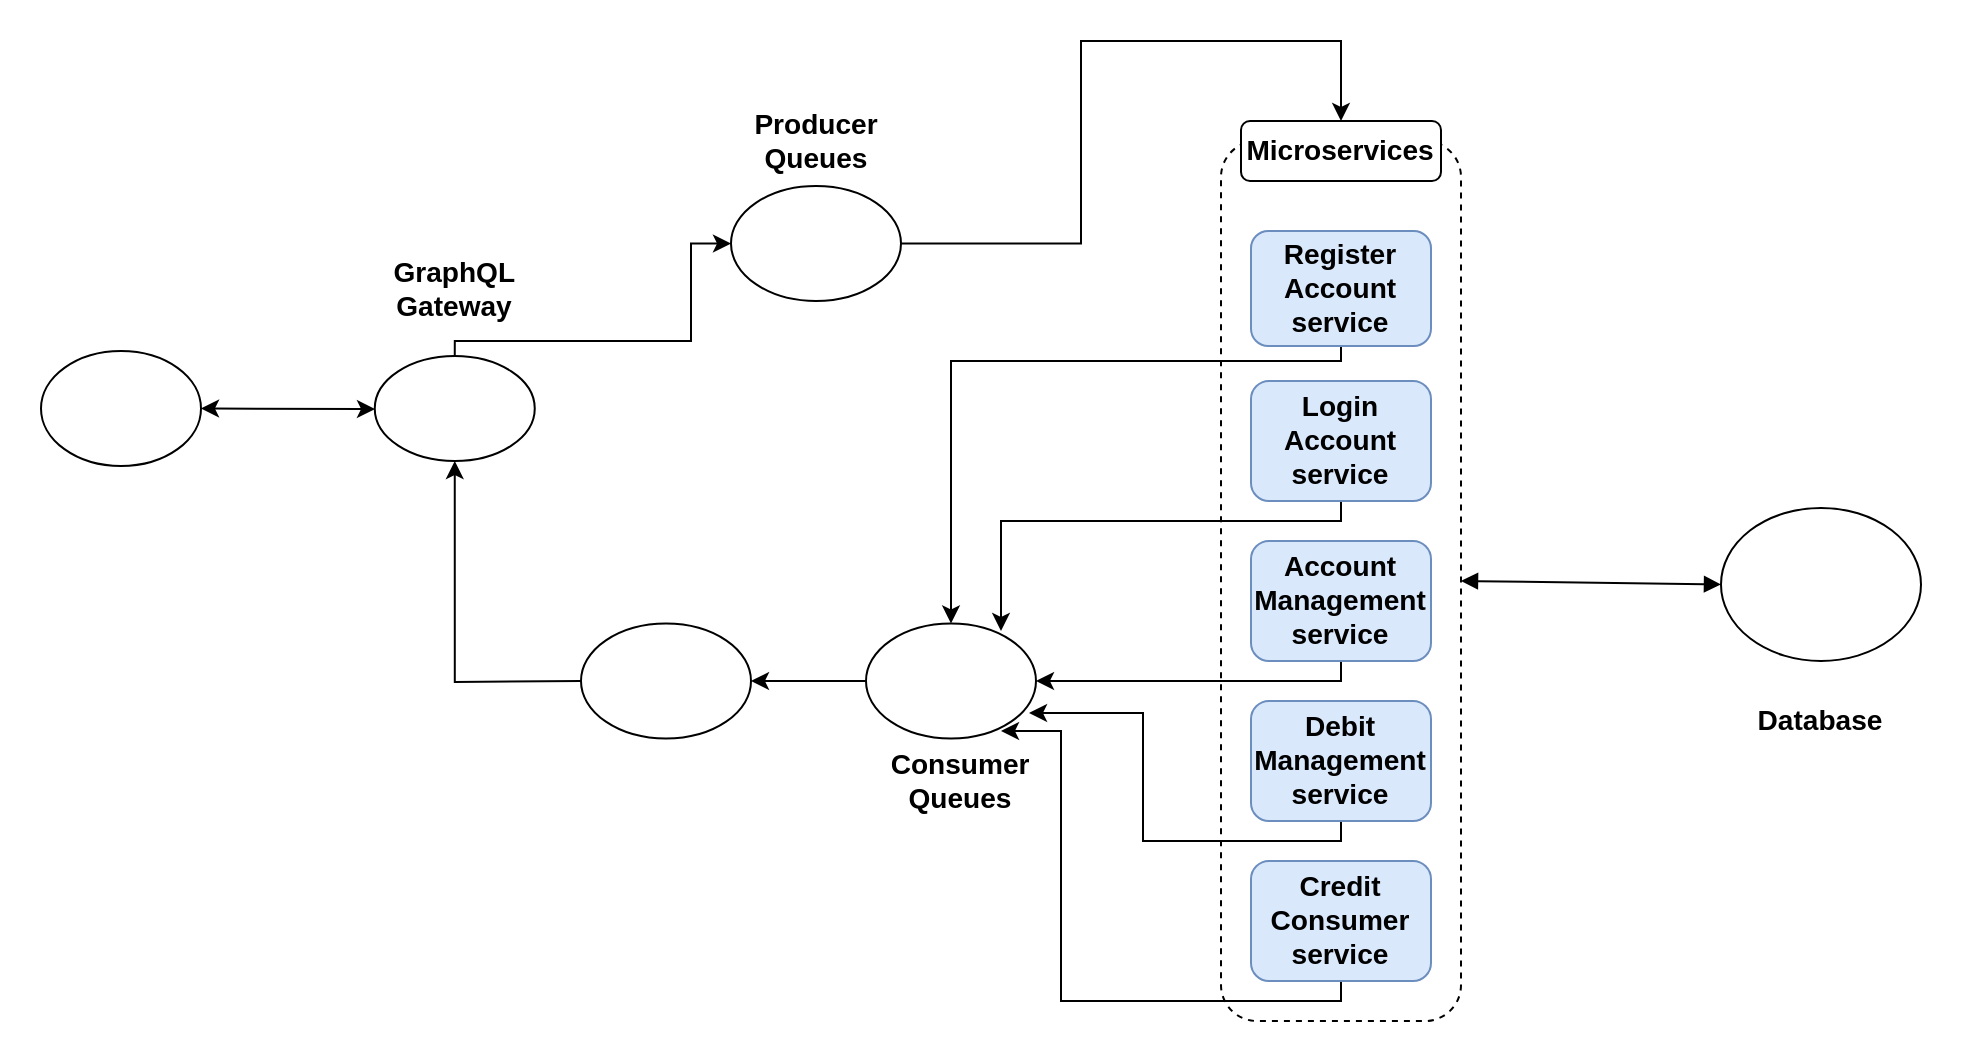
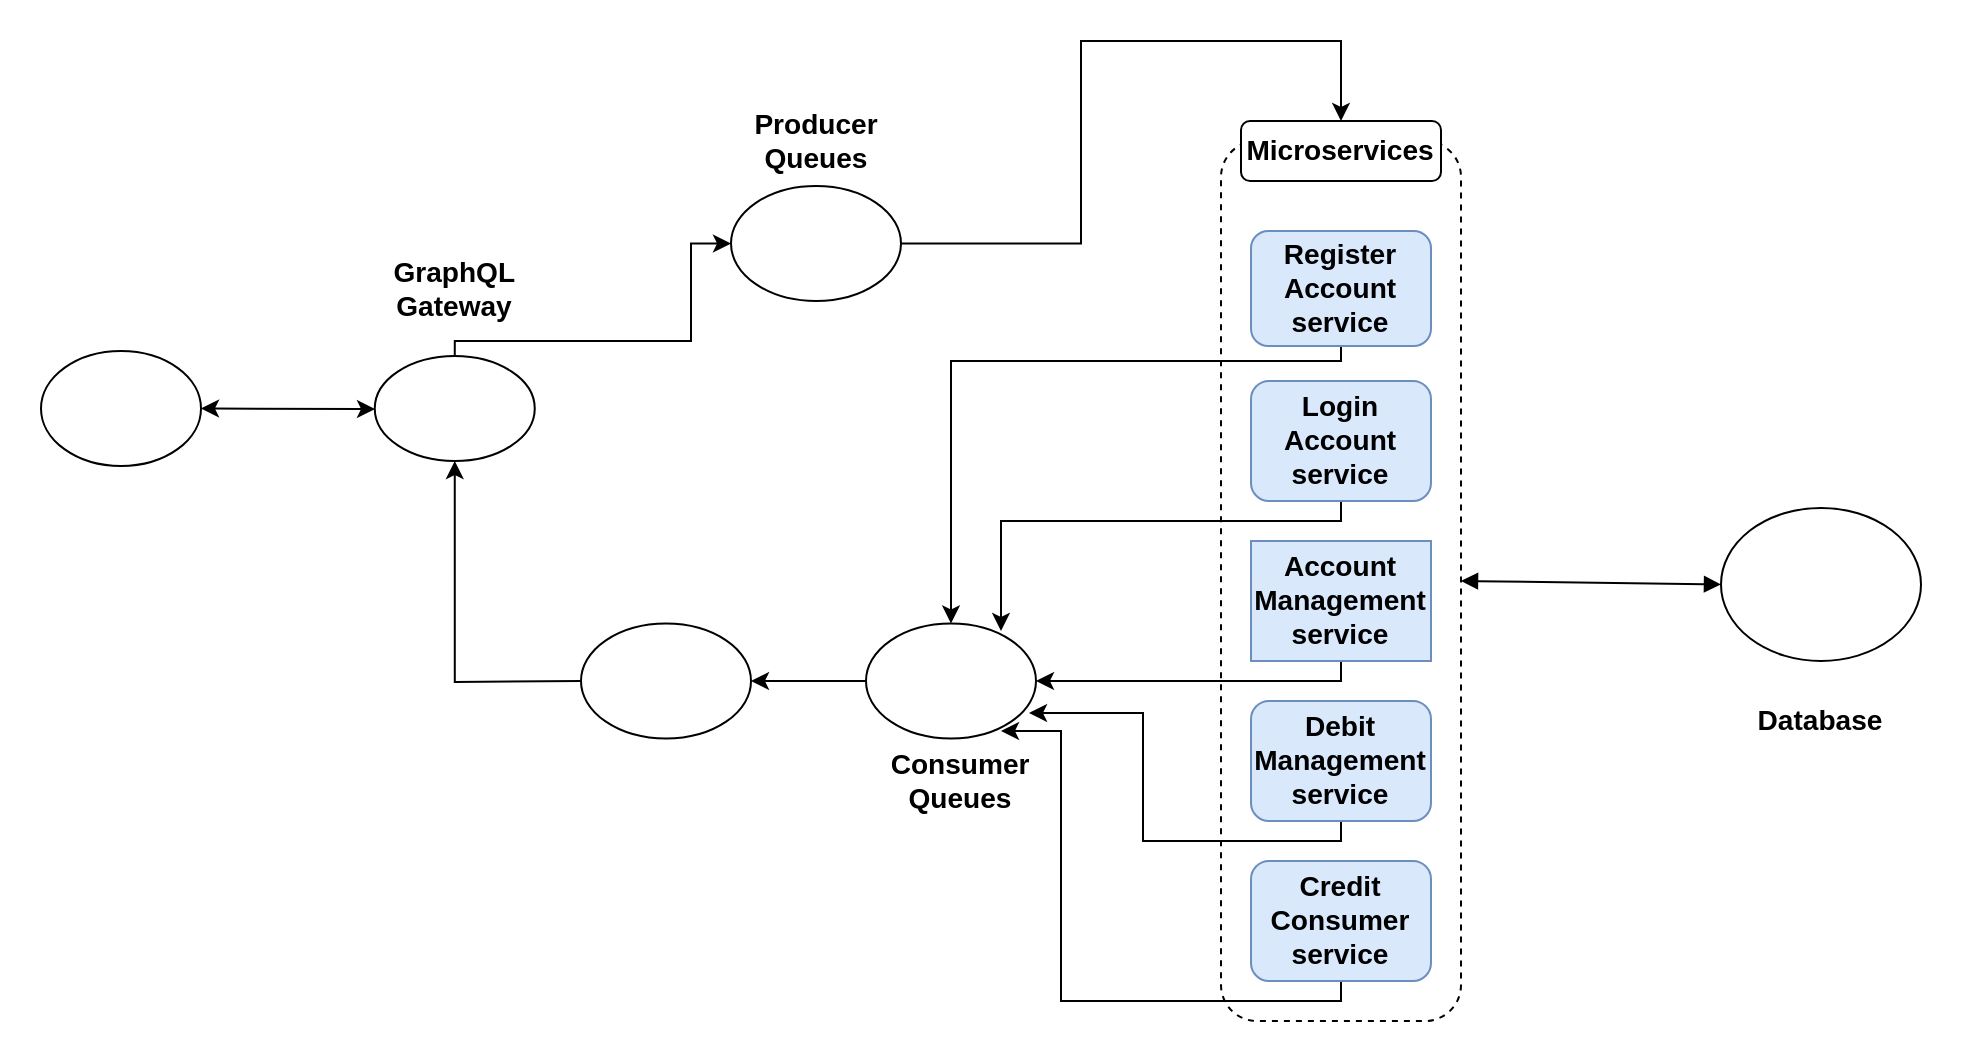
  <mxCell id="0" />
  <mxCell id="1" parent="0" />
  <mxCell id="2" style="edgeStyle=orthogonalEdgeStyle;rounded=0;orthogonalLoop=1;jettySize=auto;html=1;entryX=0;entryY=0.5;entryDx=0;entryDy=0;" parent="1" source="3" target="18" edge="1"><mxGeometry relative="1" as="geometry"><Array as="points"><mxPoint x="227" y="170" /><mxPoint x="345" y="170" /><mxPoint x="345" y="121" /></Array></mxGeometry></mxCell>
  <mxCell id="3" value="" style="ellipse;whiteSpace=wrap;html=1;" parent="1" vertex="1"><mxGeometry x="186.88" y="177.5" width="80" height="52.5" as="geometry" /></mxCell>
  <mxCell id="4" value="&lt;h3&gt;GraphQL Gateway&lt;/h3&gt;" style="text;html=1;strokeColor=none;fillColor=none;align=center;verticalAlign=middle;whiteSpace=wrap;rounded=0;" parent="1" vertex="1"><mxGeometry x="206.88" y="133.75" width="40" height="20" as="geometry" /></mxCell>
  <mxCell id="5" style="edgeStyle=orthogonalEdgeStyle;rounded=0;orthogonalLoop=1;jettySize=auto;html=1;" parent="1" target="3" edge="1"><mxGeometry relative="1" as="geometry"><mxPoint x="290" y="340" as="sourcePoint" /></mxGeometry></mxCell>
  <mxCell id="6" value="" style="rounded=1;whiteSpace=wrap;html=1;dashed=1;" parent="1" vertex="1"><mxGeometry x="610" y="70" width="120" height="440" as="geometry" /></mxCell>
  <mxCell id="7" style="edgeStyle=orthogonalEdgeStyle;rounded=0;orthogonalLoop=1;jettySize=auto;html=1;" parent="1" source="8" target="25" edge="1"><mxGeometry relative="1" as="geometry"><Array as="points"><mxPoint x="670" y="180" /><mxPoint x="475" y="180" /></Array></mxGeometry></mxCell>
  <mxCell id="8" value="&lt;h3&gt;Register Account service&lt;/h3&gt;" style="rounded=1;whiteSpace=wrap;html=1;fillColor=#dae8fc;strokeColor=#6c8ebf;" parent="1" vertex="1"><mxGeometry x="625" y="115" width="90" height="57.5" as="geometry" /></mxCell>
  <mxCell id="9" style="edgeStyle=orthogonalEdgeStyle;rounded=0;orthogonalLoop=1;jettySize=auto;html=1;entryX=1;entryY=0;entryDx=0;entryDy=0;" parent="1" source="10" target="26" edge="1"><mxGeometry relative="1" as="geometry"><Array as="points"><mxPoint x="670" y="260" /><mxPoint x="500" y="260" /></Array></mxGeometry></mxCell>
  <mxCell id="10" value="&lt;h3&gt;Login Account service&lt;/h3&gt;" style="rounded=1;whiteSpace=wrap;html=1;fillColor=#dae8fc;strokeColor=#6c8ebf;" parent="1" vertex="1"><mxGeometry x="625" y="190" width="90" height="60" as="geometry" /></mxCell>
  <mxCell id="11" style="edgeStyle=orthogonalEdgeStyle;rounded=0;orthogonalLoop=1;jettySize=auto;html=1;entryX=1;entryY=0.5;entryDx=0;entryDy=0;" parent="1" source="12" target="25" edge="1"><mxGeometry relative="1" as="geometry"><Array as="points"><mxPoint x="670" y="340" /></Array></mxGeometry></mxCell>
- <mxCell id="12" value="&lt;h3&gt;Account Management service&lt;/h3&gt;" style="rounded=1;whiteSpace=wrap;html=1;fillColor=#dae8fc;strokeColor=#6c8ebf;" parent="1" vertex="1"><mxGeometry x="625" y="270" width="90" height="60" as="geometry" /></mxCell>
+ <mxCell id="12" value="&lt;h3&gt;Account Management service&lt;/h3&gt;" style="whiteSpace=wrap;html=1;fillColor=#dae8fc;strokeColor=#6c8ebf;rounded=0;" parent="1" vertex="1"><mxGeometry x="625" y="270" width="90" height="60" as="geometry" /></mxCell>
  <mxCell id="13" style="edgeStyle=orthogonalEdgeStyle;rounded=0;orthogonalLoop=1;jettySize=auto;html=1;entryX=0.959;entryY=0.778;entryDx=0;entryDy=0;entryPerimeter=0;" parent="1" source="14" target="25" edge="1"><mxGeometry relative="1" as="geometry"><Array as="points"><mxPoint x="670" y="420" /><mxPoint x="571" y="420" /><mxPoint x="571" y="356" /></Array></mxGeometry></mxCell>
  <mxCell id="14" value="&lt;h3&gt;Debit Management service&lt;/h3&gt;" style="rounded=1;whiteSpace=wrap;html=1;fillColor=#dae8fc;strokeColor=#6c8ebf;" parent="1" vertex="1"><mxGeometry x="625" y="350" width="90" height="60" as="geometry" /></mxCell>
  <mxCell id="15" style="edgeStyle=orthogonalEdgeStyle;rounded=0;orthogonalLoop=1;jettySize=auto;html=1;entryX=1;entryY=1;entryDx=0;entryDy=0;" parent="1" source="16" target="26" edge="1"><mxGeometry relative="1" as="geometry"><Array as="points"><mxPoint x="670" y="500" /><mxPoint x="530" y="500" /><mxPoint x="530" y="365" /></Array></mxGeometry></mxCell>
  <mxCell id="16" value="&lt;h3&gt;Credit Consumer service&lt;/h3&gt;" style="rounded=1;whiteSpace=wrap;html=1;fillColor=#dae8fc;strokeColor=#6c8ebf;" parent="1" vertex="1"><mxGeometry x="625" y="430" width="90" height="60" as="geometry" /></mxCell>
  <mxCell id="17" style="edgeStyle=orthogonalEdgeStyle;rounded=0;orthogonalLoop=1;jettySize=auto;html=1;entryX=0.5;entryY=0;entryDx=0;entryDy=0;" parent="1" source="18" target="21" edge="1"><mxGeometry relative="1" as="geometry"><Array as="points"><mxPoint x="540" y="121" /><mxPoint x="540" y="20" /><mxPoint x="670" y="20" /></Array></mxGeometry></mxCell>
  <mxCell id="18" value="" style="ellipse;whiteSpace=wrap;html=1;" parent="1" vertex="1"><mxGeometry x="365" y="92.5" width="85" height="57.5" as="geometry" /></mxCell>
  <mxCell id="19" value="" style="shape=image;imageAspect=0;aspect=fixed;verticalLabelPosition=bottom;verticalAlign=top;image=https://upload.wikimedia.org/wikipedia/commons/thumb/1/17/GraphQL_Logo.svg/1200px-GraphQL_Logo.svg.png;" parent="1" vertex="1"><mxGeometry x="203.76" y="180.63" width="46.25" height="46.25" as="geometry" /></mxCell>
  <mxCell id="20" value="" style="shape=image;imageAspect=0;aspect=fixed;verticalLabelPosition=bottom;verticalAlign=top;image=https://jpadilla.github.io/rabbitmqapp/assets/img/icon.png;" parent="1" vertex="1"><mxGeometry x="382.5" y="96.25" width="50" height="50" as="geometry" /></mxCell>
  <mxCell id="21" value="" style="rounded=1;whiteSpace=wrap;html=1;fontStyle=1" parent="1" vertex="1"><mxGeometry x="620" y="60" width="100" height="30" as="geometry" /></mxCell>
  <mxCell id="22" value="" style="ellipse;whiteSpace=wrap;html=1;" parent="1" vertex="1"><mxGeometry x="290" y="311.25" width="85" height="57.5" as="geometry" /></mxCell>
  <mxCell id="23" value="" style="shape=image;imageAspect=0;aspect=fixed;verticalLabelPosition=bottom;verticalAlign=top;strokeColor=#000000;image=https://firebearstudio.com/blog/wp-content/uploads/2015/10/Node-e1443953851722.png;" parent="1" vertex="1"><mxGeometry x="302.07" y="315" width="60.87" height="50" as="geometry" /></mxCell>
  <mxCell id="24" style="edgeStyle=orthogonalEdgeStyle;rounded=0;orthogonalLoop=1;jettySize=auto;html=1;exitX=0;exitY=0.5;exitDx=0;exitDy=0;entryX=1;entryY=0.5;entryDx=0;entryDy=0;" parent="1" source="25" target="22" edge="1"><mxGeometry relative="1" as="geometry" /></mxCell>
  <mxCell id="25" value="" style="ellipse;whiteSpace=wrap;html=1;" parent="1" vertex="1"><mxGeometry x="432.5" y="311.25" width="85" height="57.5" as="geometry" /></mxCell>
  <mxCell id="26" value="" style="shape=image;imageAspect=0;aspect=fixed;verticalLabelPosition=bottom;verticalAlign=top;image=https://jpadilla.github.io/rabbitmqapp/assets/img/icon.png;" parent="1" vertex="1"><mxGeometry x="450" y="315" width="50" height="50" as="geometry" /></mxCell>
  <mxCell id="27" value="&lt;h3&gt;Producer Queues&lt;/h3&gt;" style="text;html=1;strokeColor=none;fillColor=none;align=center;verticalAlign=middle;whiteSpace=wrap;rounded=0;fontStyle=1" parent="1" vertex="1"><mxGeometry x="387.5" y="60" width="40" height="20" as="geometry" /></mxCell>
  <mxCell id="28" value="&lt;h3&gt;Consumer Queues&lt;/h3&gt;" style="text;html=1;strokeColor=none;fillColor=none;align=center;verticalAlign=middle;whiteSpace=wrap;rounded=0;fontStyle=1" parent="1" vertex="1"><mxGeometry x="460" y="380" width="40" height="20" as="geometry" /></mxCell>
  <mxCell id="29" value="&lt;h3&gt;Microservices&lt;/h3&gt;" style="text;html=1;strokeColor=none;fillColor=none;align=center;verticalAlign=middle;whiteSpace=wrap;rounded=0;" parent="1" vertex="1"><mxGeometry x="650" y="67.5" width="40" height="15" as="geometry" /></mxCell>
  <mxCell id="30" value="" style="ellipse;whiteSpace=wrap;html=1;strokeColor=#000000;" parent="1" vertex="1"><mxGeometry x="860" y="253.44" width="100" height="76.56" as="geometry" /></mxCell>
  <mxCell id="31" value="" style="endArrow=block;startArrow=block;endFill=1;startFill=1;html=1;exitX=1;exitY=0.5;exitDx=0;exitDy=0;entryX=0;entryY=0.5;entryDx=0;entryDy=0;" parent="1" source="6" target="30" edge="1"><mxGeometry width="160" relative="1" as="geometry"><mxPoint x="830" y="350" as="sourcePoint" /><mxPoint x="990" y="350" as="targetPoint" /></mxGeometry></mxCell>
  <mxCell id="32" value="" style="shape=image;imageAspect=0;aspect=fixed;verticalLabelPosition=bottom;verticalAlign=top;strokeColor=#000000;image=https://logonoid.com/images/postgresql-logo.png;" parent="1" vertex="1"><mxGeometry x="881.6" y="260.16" width="56.81" height="63.12" as="geometry" /></mxCell>
  <mxCell id="33" value="&lt;h3&gt;Database&lt;/h3&gt;" style="text;html=1;strokeColor=none;fillColor=none;align=center;verticalAlign=middle;whiteSpace=wrap;rounded=0;fontStyle=1" parent="1" vertex="1"><mxGeometry x="890" y="350" width="40" height="20" as="geometry" /></mxCell>
  <mxCell id="34" value="" style="ellipse;whiteSpace=wrap;html=1;strokeColor=#000000;" parent="1" vertex="1"><mxGeometry x="20" y="174.99" width="80" height="57.5" as="geometry" /></mxCell>
  <mxCell id="35" value="" style="shape=image;imageAspect=0;aspect=fixed;verticalLabelPosition=bottom;verticalAlign=top;strokeColor=#000000;image=https://static.vecteezy.com/system/resources/previews/000/550/731/original/user-icon-vector.jpg;" parent="1" vertex="1"><mxGeometry x="40" y="184.06" width="39.37" height="39.37" as="geometry" /></mxCell>
  <mxCell id="36" value="" style="endArrow=classic;startArrow=classic;html=1;exitX=1;exitY=0.5;exitDx=0;exitDy=0;" parent="1" source="34" edge="1"><mxGeometry width="50" height="50" relative="1" as="geometry"><mxPoint x="400" y="240" as="sourcePoint" /><mxPoint x="187" y="204" as="targetPoint" /></mxGeometry></mxCell>
